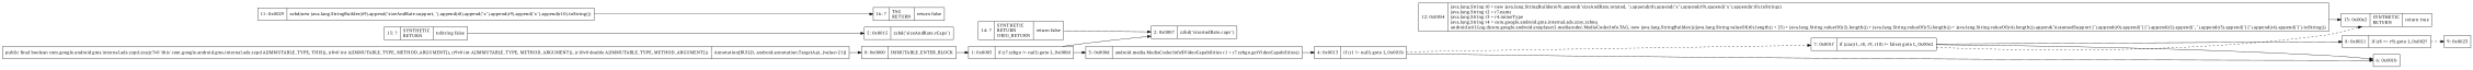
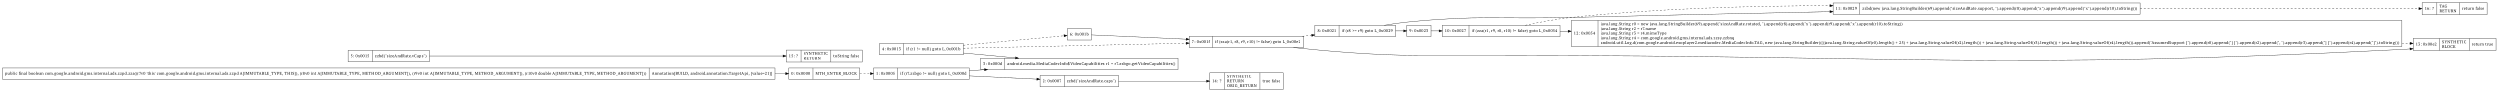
  digraph {
    fontname="PT Serif"
    rankdir=LR
    node [fontname="PT Serif" shape=record]
    edge [fontname="PT Serif"]
-   n1 [label="{0\:\ 0x0000|IMMUTABLE_ENTER_BLOCK\l}"]
+   n1 [label="{0\:\ 0x0000|MTH_ENTER_BLOCK\l}"]
    n2 [label="{1\:\ 0x0005|if (r7.zzbgo != null) goto L_0x000d\l}"]
    n3 [label="{2\:\ 0x0007|zzbd(\"sizeAndRate.caps\")\l}"]
    n4 [label="{3\:\ 0x000d|android.media.MediaCodecInfo$VideoCapabilities r1 = r7.zzbgo.getVideoCapabilities()\l}"]
-   n5 [label="{14\:\ ?|SYNTHETIC\lRETURN\lORIG_RETURN\l|return false\l}"]
+   n5 [label="{14\:\ ?|SYNTHETIC\lRETURN\lORIG_RETURN\l|true false\l}"]
    n6 [label="{4\:\ 0x0013|if (r1 != null) goto L_0x001b\l}"]
    n7 [label="{6\:\ 0x001b}"]
    n8 [label="{7\:\ 0x001f|if (zza(r1, r8, r9, r10) != false) goto L_0x00e2\l}"]
    n9 [label="{5\:\ 0x0015|zzbd(\"sizeAndRate.vCaps\")\l}"]
    n10 [label="{15\:\ ?|SYNTHETIC\lRETURN\l|toString false\l}"]
    n11 [label="{8\:\ 0x0021|if (r8 \>= r9) goto L_0x0029\l}"]
-   n12 [label="{13\:\ 0x00e2|SYNTHETIC\lRETURN\l|return true\l}"]
+   n12 [label="{13\:\ 0x00e2|SYNTHETIC\lBLOCK\l|return true\l}"]
    n13 [label="{9\:\ 0x0023}"]
    n14 [label="{11\:\ 0x0029|zzbd(new java.lang.StringBuilder(69).append(\"sizeAndRate.support, \").append(r8).append(\"x\").append(r9).append(\"x\").append(r10).toString())\l}"]
+   n15 [label="{10\:\ 0x0027|if (zza(r1, r9, r8, r10) != false) goto L_0x0054\l}"]
    n16 [label="{16\:\ ?|TAG\lRETURN\l|return false\l}"]
    n17 [label="{12\:\ 0x0054|java.lang.String r0 = new java.lang.StringBuilder(69).append(\"sizeAndRate.rotated, \").append(r8).append(\"x\").append(r9).append(\"x\").append(r10).toString()\ljava.lang.String r2 = r7.name\ljava.lang.String r3 = r4.mimeType\ljava.lang.String r4 = com.google.android.gms.internal.ads.zzsy.zzbnq\landroid.util.Log.d(com.google.android.exoplayer2.mediacodec.MediaCodecInfo.TAG, new java.lang.StringBuilder((((java.lang.String.valueOf(r0).length() + 25) + java.lang.String.valueOf(r2).length()) + java.lang.String.valueOf(r3).length()) + java.lang.String.valueOf(r4).length()).append(\"AssumedSupport [\").append(r0).append(\"] [\").append(r2).append(\", \").append(r3).append(\"] [\").append(r4).append(\"]\").toString())\l}"]
    n18 [label="{public final boolean com.google.android.gms.internal.ads.zzpd.zza((r7v0 'this' com.google.android.gms.internal.ads.zzpd A[IMMUTABLE_TYPE, THIS]), (r8v0 int A[IMMUTABLE_TYPE, METHOD_ARGUMENT]), (r9v0 int A[IMMUTABLE_TYPE, METHOD_ARGUMENT]), (r10v0 double A[IMMUTABLE_TYPE, METHOD_ARGUMENT]))  | Annotation[BUILD, android.annotation.TargetApi, \{value=21\}]\l}"]
-   n1 -> n2
+   n1 -> n2 [style=dashed]
    n2 -> n3 [style=solid]
    n2 -> n4
-   n5 -> n3
-   n4 -> n6
-   n6 -> n7
+   n3 -> n5
+   n6 -> n4
+   n6 -> n7 [style=dashed]
    n6 -> n8 [style=dashed]
-   n8 -> n7
-   n8 -> n11 [style=solid]
-   n8 -> n12 [style=dashed]
-   n10 -> n9
-   n11 -> n13 [style=dashed]
-   n14 -> n16
-   n17 -> n12
+   n7 -> n8
+   n8 -> n11 [style=dashed]
+   n8 -> n12
+   n9 -> n10
+   n11 -> n13 [style=solid]
+   n11 -> n14
+   n13 -> n15
+   n14 -> n16 [style=dashed]
+   n15 -> n14 [style=dashed]
+   n15 -> n17
+   n17 -> n12 [style=dashed]
    n18 -> n1
  }
